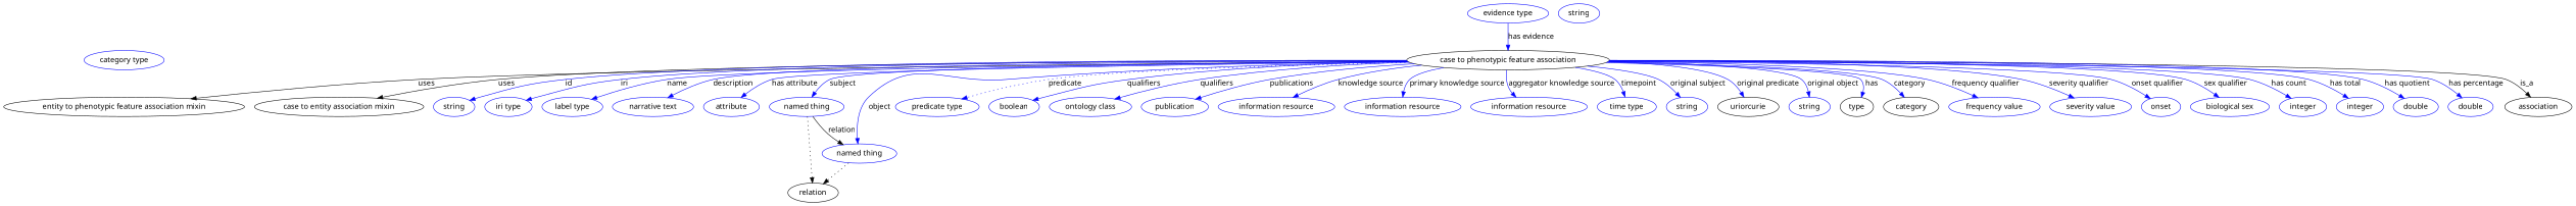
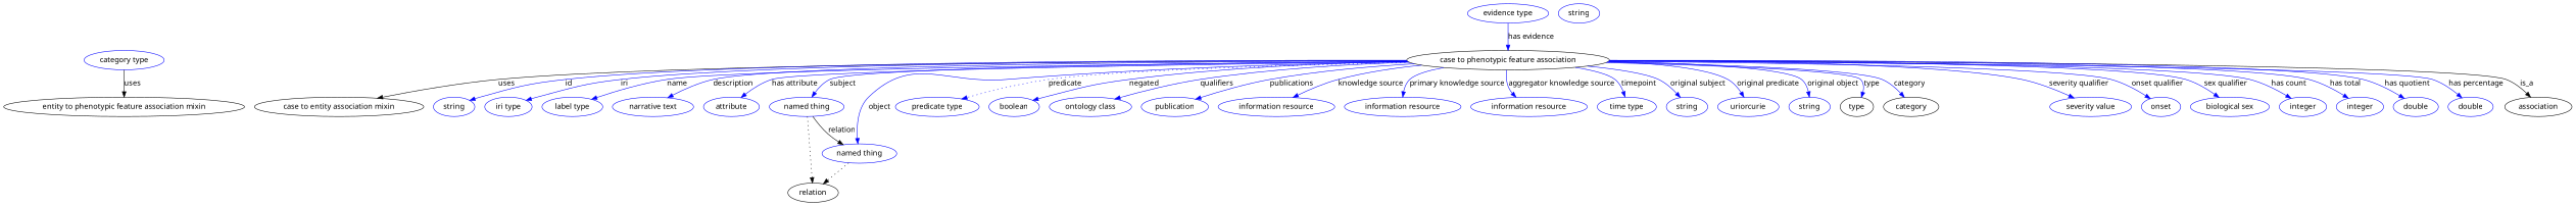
  digraph {
    fontname="Noto Sans"
    node [fontname="Noto Sans" color=blue]
    edge [fontname="Noto Sans" color=blue style=solid]
    n1 [height=0.5 label="case to phenotypic feature association" width=5.2356 color=""]
    association [height=0.5 width=1.7332 color=""]
    "entity to phenotypic feature association mixin" [height=0.5 width=6.2286 color=""]
    "case to entity association mixin" [height=0.5 width=4.3691 color=""]
    n5 [height=0.5 label=string width=1.0652]
    n6 [height=0.5 label="iri type" width=1.2277]
    n7 [height=0.5 label="label type" width=1.5707]
    n8 [height=0.5 label="narrative text" width=2.0943]
    n9 [height=0.5 label=attribute width=1.4443]
    n10 [height=0.5 label="named thing" width=1.9318]
    n11 [height=0.5 label="predicate type" width=2.1665]
    n12 [height=0.5 label="named thing" width=1.9318]
    n13 [height=0.5 label=boolean width=1.2999]
    n14 [height=0.5 label="ontology class" width=2.1304]
    n15 [height=0.5 label=publication width=1.7332]
    n16 [height=0.5 label="information resource" width=3.015]
    n17 [height=0.5 label="information resource" width=3.015]
    n18 [height=0.5 label="information resource" width=3.015]
    n19 [height=0.5 label="time type" width=1.5346]
    n20 [height=0.5 label=string width=1.0652]
-   n21 [color=black height=0.5 label=uriorcurie width=1.5887]
+   n21 [height=0.5 label=uriorcurie width=1.5887]
    n22 [height=0.5 label=string width=1.0652]
    type [height=0.5 width=0.86659 color=""]
    category [height=0.5 width=1.4263 color=""]
-   n25 [height=0.5 label="frequency value" width=2.3651]
    n26 [height=0.5 label="severity value" width=2.1123]
    n27 [height=0.5 label=onset width=1.011]
    n28 [height=0.5 label="biological sex" width=2.0401]
    n29 [height=0.5 label=integer width=1.2277]
    n30 [height=0.5 label=integer width=1.2277]
    n31 [height=0.5 label=double width=1.1735]
    n32 [height=0.5 label=double width=1.1735]
    relation [height=0.5 width=1.2999 color=""]
    n34 [height=0.5 label="evidence type" width=2.0943]
    n35 [height=0.5 label=string width=1.0652]
    n36 [height=0.5 label="category type" width=2.0762]
    n1 -> association [label=is_a color="" style=""]
-   n1 -> "entity to phenotypic feature association mixin" [label=uses color="" style=""]
+   n36 -> "entity to phenotypic feature association mixin" [label=uses color="" style=""]
    n1 -> "case to entity association mixin" [label=uses color="" style=""]
    n1 -> n5 [label=id]
    n1 -> n6 [label=iri]
    n1 -> n7 [label=name]
    n1 -> n8 [label=description]
    n1 -> n9 [label="has attribute"]
    n1 -> n10 [label=subject]
    n1 -> n11 [label=predicate style=dotted]
    n1 -> n12 [label=object]
-   n1 -> n13 [label=qualifiers]
+   n1 -> n13 [label=negated]
    n1 -> n14 [label=qualifiers]
    n1 -> n15 [label=publications]
    n1 -> n16 [label="knowledge source"]
    n1 -> n17 [label="primary knowledge source"]
    n1 -> n18 [label="aggregator knowledge source"]
    n1 -> n19 [label=timepoint]
    n1 -> n20 [label="original subject"]
    n1 -> n21 [label="original predicate"]
    n1 -> n22 [label="original object"]
-   n1 -> type [label=has]
+   n1 -> type [label=type]
    n1 -> category [label=category]
-   n1 -> n25 [label="frequency qualifier"]
    n1 -> n26 [label="severity qualifier"]
    n1 -> n27 [label="onset qualifier"]
    n1 -> n28 [label="sex qualifier"]
    n1 -> n29 [label="has count"]
    n1 -> n30 [label="has total"]
    n1 -> n31 [label="has quotient"]
    n1 -> n32 [label="has percentage"]
    n10 -> n12 [label=relation color="" style=""]
    n10 -> relation [style=dotted color=""]
    n12 -> relation [style=dotted color=""]
    n34 -> n1 [label="has evidence"]
  }
